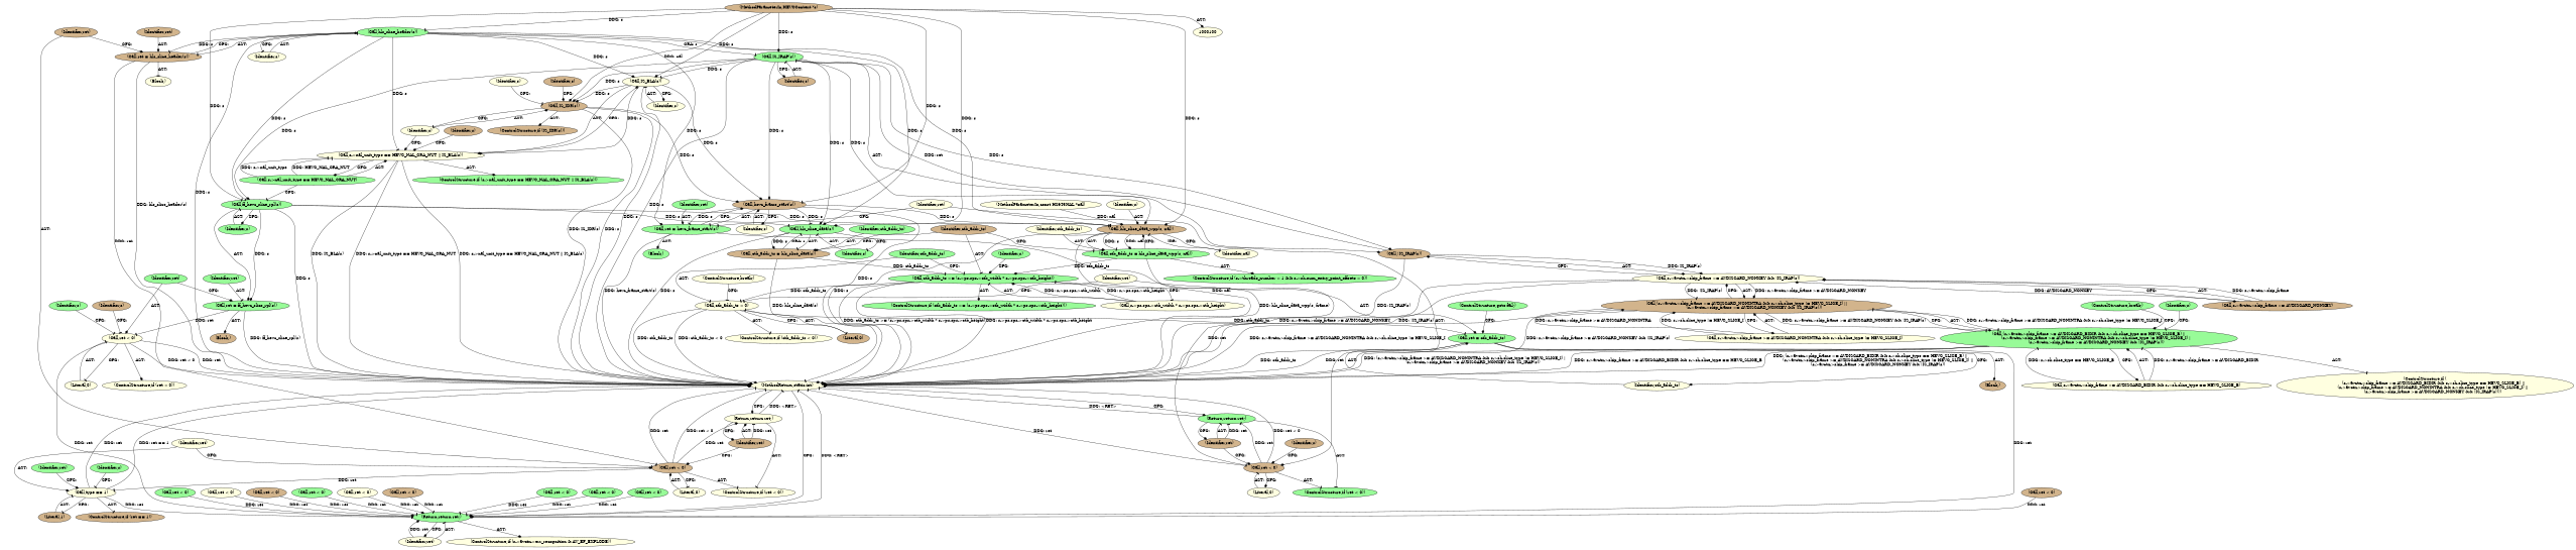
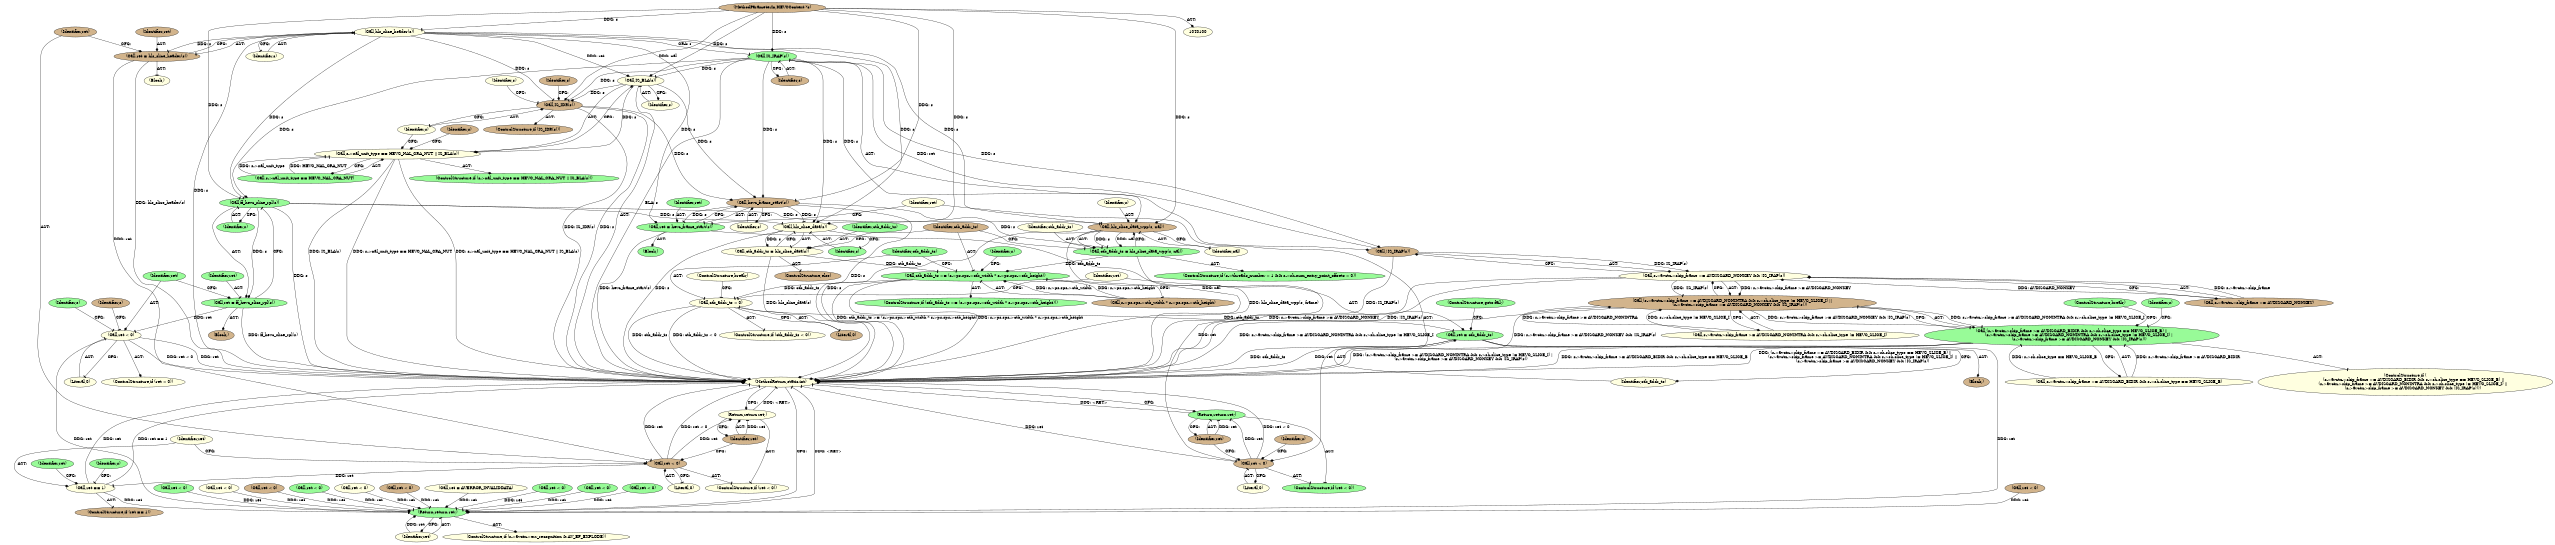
  digraph {
    node [fillcolor=lightyellow style=filled]
    edge [arrowhead=diamond]
-   n1 [fillcolor=palegreen label="(Call,hls_slice_header(s))"]
+   n1 [label="(Call,hls_slice_header(s))"]
    n2 [fillcolor=tan label="(Call,ret = hls_slice_header(s))"]
    n3 [fillcolor=palegreen label="(Call,IS_IRAP(s))"]
    n4 [label="(Call,IS_BLA(s))"]
    n5 [fillcolor=tan label="(Call,IS_IDR(s))"]
    n6 [fillcolor=palegreen label="(Call,ff_hevc_slice_rpl(s))"]
    n7 [fillcolor=tan label="(Call,hls_slice_data_wpp(s, nal))"]
-   n8 [fillcolor=palegreen label="(Call,hls_slice_data(s))"]
+   n8 [label="(Call,hls_slice_data(s))"]
    n9 [label="(Identifier,s)"]
    n10 [label="(MethodReturn,static int)"]
    n11 [fillcolor=palegreen label="(Call,ret = hevc_frame_start(s))"]
    n12 [fillcolor=tan label="(Call,ret < 0)"]
    n13 [label="(Block,)"]
    n14 [fillcolor=tan label="(Call,hevc_frame_start(s))"]
    n15 [fillcolor=tan label="(Call,!IS_IRAP(s))"]
    n16 [fillcolor=tan label="(Identifier,s)"]
    n17 [label="(Call,s->nal_unit_type == HEVC_NAL_CRA_NUT || IS_BLA(s))"]
    n18 [label="(Identifier,s)"]
    n19 [label="(Identifier,s)"]
    n20 [fillcolor=tan label="(ControlStructure,if (IS_IDR(s)))"]
    n21 [label="(Identifier,s)"]
    n22 [fillcolor=palegreen label="(Call,ret = ff_hevc_slice_rpl(s))"]
    n23 [fillcolor=palegreen label="(Identifier,s)"]
    n24 [fillcolor=palegreen label="(Call,ctb_addr_ts = hls_slice_data_wpp(s, nal))"]
    n25 [label="(Identifier,nal)"]
-   n26 [fillcolor=tan label="(Call,ctb_addr_ts = hls_slice_data(s))"]
+   n26 [label="(Call,ctb_addr_ts = hls_slice_data(s))"]
    n27 [fillcolor=palegreen label="(Identifier,s)"]
    n28 [label="(Return,return ret;)"]
    n29 [fillcolor=palegreen label="(Return,return ret;)"]
    n30 [fillcolor=palegreen label="(Return,return ret;)"]
    n31 [fillcolor=tan label="(MethodParameterIn,HEVCContext *s)"]
-   1000100
-   n33 [label="(Call,type == 1)"]
+   1000100 [label=1040100]
+   n33 [label="(Call,ret == 1)"]
    n34 [label="(Literal,0)"]
    n35 [label="(ControlStructure,if (ret < 0))"]
    n36 [fillcolor=tan label="(Identifier,ret)"]
    n37 [fillcolor=tan label="(ControlStructure,if (ret == 1))"]
-   n38 [fillcolor=tan label="(Literal,1)"]
    n39 [label="(Identifier,ret)"]
    n40 [label="(ControlStructure,if (s->avctx->err_recognition & AV_EF_EXPLODE))"]
    n41 [label="(Call,s->avctx->skip_frame >= AVDISCARD_NONKEY && !IS_IRAP(s))"]
    n42 [fillcolor=tan label="(Call,(s->avctx->skip_frame >= AVDISCARD_NONINTRA && s->sh.slice_type != HEVC_SLICE_I) ||\n            (s->avctx->skip_frame >= AVDISCARD_NONKEY && !IS_IRAP(s)))"]
    n43 [fillcolor=tan label="(Call,s->avctx->skip_frame >= AVDISCARD_NONKEY)"]
    n44 [fillcolor=palegreen label="(Call,(s->avctx->skip_frame >= AVDISCARD_BIDIR && s->sh.slice_type == HEVC_SLICE_B) ||\n            (s->avctx->skip_frame >= AVDISCARD_NONINTRA && s->sh.slice_type != HEVC_SLICE_I) ||\n            (s->avctx->skip_frame >= AVDISCARD_NONKEY && !IS_IRAP(s)))"]
    n45 [label="(Call,s->avctx->skip_frame >= AVDISCARD_NONINTRA && s->sh.slice_type != HEVC_SLICE_I)"]
    n46 [label="(ControlStructure,if (\n             (s->avctx->skip_frame >= AVDISCARD_BIDIR && s->sh.slice_type == HEVC_SLICE_B) ||\n            (s->avctx->skip_frame >= AVDISCARD_NONINTRA && s->sh.slice_type != HEVC_SLICE_I) ||\n            (s->avctx->skip_frame >= AVDISCARD_NONKEY && !IS_IRAP(s))))"]
    n47 [label="(Call,s->avctx->skip_frame >= AVDISCARD_BIDIR && s->sh.slice_type == HEVC_SLICE_B)"]
    n48 [fillcolor=palegreen label="(Call,s->nal_unit_type == HEVC_NAL_CRA_NUT)"]
    n49 [fillcolor=palegreen label="(ControlStructure,if (s->nal_unit_type == HEVC_NAL_CRA_NUT || IS_BLA(s)))"]
    n50 [fillcolor=tan label="(Call,ret < 0)"]
    n51 [fillcolor=palegreen label="(Block,)"]
    n52 [label="(Literal,0)"]
    n53 [fillcolor=palegreen label="(ControlStructure,if (ret < 0))"]
    n54 [fillcolor=tan label="(Identifier,ret)"]
    n55 [label="(Call,ret < 0)"]
    n56 [fillcolor=tan label="(Block,)"]
    n57 [label="(ControlStructure,if (ret < 0))"]
    n58 [label="(Literal,0)"]
    n59 [fillcolor=palegreen label="(Call,ctb_addr_ts >= (s->ps.sps->ctb_width * s->ps.sps->ctb_height))"]
    n60 [fillcolor=palegreen label="(ControlStructure,if (s->threads_number > 1 && s->sh.num_entry_point_offsets > 0))"]
    n61 [label="(Call,ctb_addr_ts < 0)"]
    n62 [fillcolor=palegreen label="(ControlStructure,if (ctb_addr_ts >= (s->ps.sps->ctb_width * s->ps.sps->ctb_height)))"]
-   n63 [label="(Call,s->ps.sps->ctb_width * s->ps.sps->ctb_height)"]
+   n63 [fillcolor=tan label="(Call,s->ps.sps->ctb_width * s->ps.sps->ctb_height)"]
    n64 [fillcolor=palegreen label="(Call,ret = ctb_addr_ts)"]
    n65 [fillcolor=tan label="(Literal,0)"]
    n66 [label="(ControlStructure,if (ctb_addr_ts < 0))"]
    n67 [label="(Identifier,ctb_addr_ts)"]
    n68 [fillcolor=tan label="(Block,)"]
-   n70 [label="(MethodParameterIn,const H2645NAL *nal)"]
+   n69 [fillcolor=tan label="(ControlStructure,else)"]
    n71 [label="(Identifier,s)"]
    n72 [fillcolor=tan label="(Identifier,ret)"]
    n73 [fillcolor=palegreen label="(Identifier,ret)"]
    n74 [fillcolor=palegreen label="(Identifier,s)"]
    n75 [fillcolor=tan label="(Call,ret < 0)"]
    n76 [fillcolor=tan label="(Identifier,s)"]
    n77 [fillcolor=palegreen label="(ControlStructure,goto fail;)"]
    n78 [fillcolor=palegreen label="(Call,ret < 0)"]
    n79 [fillcolor=palegreen label="(Identifier,s)"]
    n80 [fillcolor=tan label="(Identifier,ret)"]
    n81 [label="(Identifier,ret)"]
    n82 [fillcolor=palegreen label="(Identifier,ret)"]
    n83 [label="(Call,ret < 0)"]
    n84 [fillcolor=tan label="(Call,ret < 0)"]
    n85 [fillcolor=palegreen label="(Call,ret < 0)"]
    n86 [fillcolor=palegreen label="(Identifier,s)"]
    n87 [fillcolor=tan label="(Identifier,s)"]
    n88 [label="(Identifier,ret)"]
    n89 [label="(Call,ret < 0)"]
    n90 [fillcolor=palegreen label="(Identifier,ctb_addr_ts)"]
    n91 [fillcolor=palegreen label="(Identifier,ret)"]
    n92 [fillcolor=tan label="(Identifier,s)"]
    n93 [label="(Identifier,ret)"]
    n94 [fillcolor=tan label="(Call,ret < 0)"]
    n95 [fillcolor=tan label="(Identifier,s)"]
    n96 [fillcolor=palegreen label="(ControlStructure,break;)"]
    n97 [label="(Identifier,s)"]
+   n98 [label="(Call,ret = AVERROR_INVALIDDATA)"]
    n99 [fillcolor=palegreen label="(Identifier,ret)"]
    n100 [fillcolor=palegreen label="(Identifier,ctb_addr_ts)"]
    n101 [fillcolor=tan label="(Identifier,ctb_addr_ts)"]
    n102 [fillcolor=palegreen label="(Call,ret < 0)"]
    n103 [fillcolor=palegreen label="(Call,ret < 0)"]
    n104 [label="(Identifier,ctb_addr_ts)"]
    n105 [fillcolor=palegreen label="(Identifier,s)"]
    n106 [fillcolor=palegreen label="(Call,ret < 0)"]
    n107 [label="(ControlStructure,break;)"]
    n1 -> n2 [arrowhead=tee label="AST: "]
    n1 -> n2 [arrowhead=tee label="DDG: s"]
    n1 -> n3 [arrowhead=tee label="CRA: s"]
-   n1 -> n4 [label="DDG: s"]
-   n1 -> n17 [arrowhead=tee label="DDG: s"]
+   n1 -> n4 [label="DDG: ret"]
+   n1 -> n5 [arrowhead=tee label="DDG: s"]
    n1 -> n6 [arrowhead=tee label="DDG: s"]
    n1 -> n7 [arrowhead=tee label="DDG: s"]
    n1 -> n8 [label="DDG: s"]
    n1 -> n9 [arrowhead=tee label="CFG: "]
    n1 -> n10 [label="DDG: s"]
    n1 -> n11 [label="DDG: s"]
    n2 -> n1 [arrowhead=tee label="CFG: "]
    n2 -> n10 [label="DDG: hls_slice_header(s)"]
    n2 -> n12 [arrowhead=tee label="DDG: ret"]
    n2 -> n13 [arrowhead=tee label="AST: "]
    n3 -> n4 [arrowhead=tee label="DDG: s"]
-   n3 -> n5 [label="DDG: s"]
+   n3 -> n5 [arrowhead=tee label="DDG: s"]
    n3 -> n6 [label="DDG: s"]
    n3 -> n7 [label="DDG: s"]
    n3 -> n8 [label="DDG: s"]
-   n3 -> n10 [label="DDG: s"]
+   n3 -> n10 [label="BLA: s"]
    n3 -> n14 [label="DDG: s"]
    n3 -> n15 [label="AST: "]
    n3 -> n15 [label="DDG: s"]
    n3 -> n16 [label="CFG: "]
    n4 -> n5 [label="DDG: s"]
-   n4 -> n10 [arrowhead=tee label="DDG: s"]
+   n4 -> n10 [arrowhead=tee label="AST: "]
    n4 -> n14 [label="DDG: s"]
    n4 -> n17 [label="AST: "]
    n4 -> n17 [label="DDG: s"]
    n4 -> n18 [label="CFG: "]
    n5 -> n10 [label="DDG: s"]
    n5 -> n10 [label="DDG: IS_IDR(s)"]
    n5 -> n14 [label="DDG: s"]
    n5 -> n19 [arrowhead=tee label="CFG: "]
    n5 -> n20 [label="AST: "]
    n6 -> n7 [arrowhead=tee label="DDG: s"]
    n6 -> n8 [arrowhead=tee label="DDG: s"]
    n6 -> n10 [label="DDG: s"]
    n6 -> n22 [label="AST: "]
    n6 -> n22 [label="DDG: s"]
    n6 -> n23 [label="CFG: "]
    n7 -> n10 [label="DDG: s"]
    n7 -> n10 [label="DDG: nal"]
    n7 -> n24 [arrowhead=tee label="AST: "]
    n7 -> n24 [arrowhead=tee label="DDG: s"]
    n7 -> n24 [label="DDG: nal"]
    n7 -> n25 [arrowhead=tee label="CFG: "]
    n8 -> n10 [arrowhead=tee label="DDG: s"]
    n8 -> n26 [arrowhead=tee label="AST: "]
    n8 -> n26 [label="DDG: s"]
    n8 -> n27 [arrowhead=tee label="CFG: "]
    n9 -> n1 [label="AST: "]
    n10 -> n28 [label="CFG: "]
    n10 -> n29 [label="CFG: "]
    n10 -> n30 [label="CFG: "]
    n11 -> n10 [label="DDG: hevc_frame_start(s)"]
    n11 -> n14 [label="CFG: "]
    n11 -> n50 [arrowhead=tee label="DDG: ret"]
    n11 -> n51 [label="AST: "]
    n12 -> n10 [arrowhead=tee label="DDG: ret"]
    n12 -> n10 [arrowhead=tee label="DDG: ret < 0"]
    n12 -> n28 [label="DDG: ret"]
    n12 -> n33 [arrowhead=tee label="DDG: ret"]
    n12 -> n34 [arrowhead=tee label="CFG: "]
    n12 -> n35 [arrowhead=tee label="AST: "]
-   n14 -> n7 [arrowhead=tee label="DDG: s"]
+   n14 -> n24 [arrowhead=tee label="DDG: s"]
    n14 -> n8 [arrowhead=tee label="DDG: s"]
    n14 -> n10 [label="DDG: s"]
    n14 -> n11 [arrowhead=tee label="AST: "]
    n14 -> n11 [arrowhead=tee label="DDG: s"]
    n14 -> n21 [label="CFG: "]
    n15 -> n3 [arrowhead=tee label="DDG: ret"]
    n15 -> n10 [arrowhead=tee label="DDG: IS_IRAP(s)"]
    n15 -> n41 [label="AST: "]
    n15 -> n41 [label="DDG: IS_IRAP(s)"]
    n16 -> n3 [arrowhead=tee label="AST: "]
    n17 -> n4 [label="CFG: "]
    n17 -> n10 [label="DDG: s->nal_unit_type == HEVC_NAL_CRA_NUT || IS_BLA(s)"]
    n17 -> n10 [arrowhead=tee label="DDG: IS_BLA(s)"]
    n17 -> n10 [label="DDG: s->nal_unit_type == HEVC_NAL_CRA_NUT"]
    n17 -> n48 [label="CFG: "]
    n17 -> n49 [label="AST: "]
    n18 -> n4 [arrowhead=tee label="AST: "]
    n19 -> n5 [label="AST: "]
    n19 -> n17 [label="CFG: "]
    n21 -> n14 [label="AST: "]
-   n48 -> n6 [arrowhead=tee label="CFG: "]
+   n22 -> n6 [arrowhead=tee label="CFG: "]
    n22 -> n10 [arrowhead=tee label="DDG: ff_hevc_slice_rpl(s)"]
    n22 -> n55 [arrowhead=tee label="DDG: ret"]
    n22 -> n56 [label="AST: "]
    n23 -> n6 [arrowhead=tee label="AST: "]
    n24 -> n7 [label="CFG: "]
    n24 -> n10 [label="DDG: hls_slice_data_wpp(s, frame)"]
    n24 -> n59 [label="DDG: ctb_addr_ts"]
    n24 -> n60 [label="AST: "]
-   n25 -> n7 [arrowhead=tee label="IDR: "]
-   n26 -> n8 [arrowhead=tee label="CRA: s"]
-   n26 -> n10 [arrowhead=tee label="DDG: hls_slice_data(s)"]
+   n25 -> n7 [arrowhead=tee label="AST: "]
+   n26 -> n8 [arrowhead=tee label="CFG: "]
+   n26 -> n10 [label="DDG: hls_slice_data(s)"]
    n26 -> n59 [arrowhead=tee label="DDG: ctb_addr_ts"]
+   n26 -> n69 [arrowhead=tee label="AST: "]
    n27 -> n8 [arrowhead=tee label="AST: "]
    n28 -> n10 [arrowhead=tee label="DDG: <RET>"]
    n28 -> n35 [arrowhead=tee label="AST: "]
    n28 -> n36 [label="CFG: "]
    n29 -> n10 [arrowhead=tee label="DDG: <RET>"]
    n29 -> n39 [label="CFG: "]
    n29 -> n40 [label="AST: "]
    n30 -> n10 [arrowhead=tee label="DDG: <RET>"]
    n30 -> n53 [arrowhead=tee label="AST: "]
    n30 -> n54 [label="CFG: "]
    n31 -> n1 [arrowhead=tee label="DDG: s"]
    n31 -> n3 [label="DDG: s"]
    n31 -> n4 [label="DDG: s"]
    n31 -> n5 [label="DDG: nal"]
    n31 -> n6 [arrowhead=tee label="DDG: s"]
    n31 -> n7 [label="DDG: s"]
    n31 -> n8 [label="DDG: s"]
    n31 -> n14 [arrowhead=tee label="DDG: s"]
    n31 -> 1000100 [label="AST: "]
    n33 -> n10 [label="DDG: ret == 1"]
    n33 -> n10 [label="DDG: ret"]
    n33 -> n29 [arrowhead=tee label="DDG: ret"]
    n33 -> n37 [arrowhead=tee label="AST: "]
-   n33 -> n38 [arrowhead=tee label="CFG: "]
    n34 -> n12 [label="AST: "]
    n36 -> n12 [label="CFG: "]
    n36 -> n28 [label="AST: "]
    n36 -> n28 [arrowhead=tee label="DDG: ret"]
-   n38 -> n33 [arrowhead=tee label="AST: "]
    n39 -> n29 [arrowhead=tee label="AST: "]
    n39 -> n29 [label="DDG: ret"]
    n41 -> n10 [arrowhead=tee label="DDG: s->avctx->skip_frame >= AVDISCARD_NONKEY"]
    n41 -> n10 [arrowhead=tee label="DDG: !IS_IRAP(s)"]
    n41 -> n15 [label="CFG: "]
    n41 -> n42 [label="AST: "]
    n41 -> n42 [label="DDG: s->avctx->skip_frame >= AVDISCARD_NONKEY"]
    n41 -> n42 [arrowhead=tee label="DDG: !IS_IRAP(s)"]
    n41 -> n43 [label="CFG: "]
    n42 -> n10 [label="DDG: s->avctx->skip_frame >= AVDISCARD_NONINTRA && s->sh.slice_type != HEVC_SLICE_I"]
    n42 -> n10 [arrowhead=tee label="DDG: s->avctx->skip_frame >= AVDISCARD_NONKEY && !IS_IRAP(s)"]
    n42 -> n41 [label="CFG: "]
    n42 -> n44 [label="AST: "]
    n42 -> n44 [arrowhead=tee label="DDG: s->avctx->skip_frame >= AVDISCARD_NONINTRA && s->sh.slice_type != HEVC_SLICE_I"]
    n42 -> n44 [arrowhead=tee label="DDG: s->avctx->skip_frame >= AVDISCARD_NONKEY && !IS_IRAP(s)"]
    n42 -> n45 [label="CFG: "]
    n43 -> n41 [label="AST: "]
    n43 -> n41 [label="DDG: s->avctx->skip_frame"]
    n43 -> n41 [label="DDG: AVDISCARD_NONKEY"]
    n44 -> n10 [label="DDG: s->avctx->skip_frame >= AVDISCARD_BIDIR && s->sh.slice_type == HEVC_SLICE_B"]
    n44 -> n10 [label="DDG: (s->avctx->skip_frame >= AVDISCARD_BIDIR && s->sh.slice_type == HEVC_SLICE_B) ||\n            (s->avctx->skip_frame >= AVDISCARD_NONINTRA && s->sh.slice_type != HEVC_SLICE_I) ||\n            (s->avctx->skip_frame >= AVDISCARD_NONKEY && !IS_IRAP(s))"]
    n44 -> n10 [label="DDG: (s->avctx->skip_frame >= AVDISCARD_NONINTRA && s->sh.slice_type != HEVC_SLICE_I) ||\n            (s->avctx->skip_frame >= AVDISCARD_NONKEY && !IS_IRAP(s))"]
    n44 -> n42 [arrowhead=tee label="CFG: "]
    n44 -> n46 [arrowhead=tee label="AST: "]
    n44 -> n47 [label="CFG: "]
    n45 -> n42 [label="AST: "]
    n45 -> n42 [label="DDG: s->avctx->skip_frame >= AVDISCARD_NONINTRA"]
    n45 -> n42 [label="DDG: s->sh.slice_type != HEVC_SLICE_I"]
    n47 -> n44 [label="AST: "]
    n47 -> n44 [arrowhead=tee label="DDG: s->avctx->skip_frame >= AVDISCARD_BIDIR"]
    n47 -> n44 [arrowhead=tee label="DDG: s->sh.slice_type == HEVC_SLICE_B"]
    n48 -> n17 [label="AST: "]
    n48 -> n17 [arrowhead=tee label="DDG: s->nal_unit_type"]
    n48 -> n17 [arrowhead=tee label="DDG: HEVC_NAL_CRA_NUT"]
    n50 -> n10 [arrowhead=tee label="DDG: ret < 0"]
    n50 -> n10 [arrowhead=tee label="DDG: ret"]
    n50 -> n30 [arrowhead=tee label="DDG: ret"]
    n50 -> n52 [label="CFG: "]
    n50 -> n53 [arrowhead=tee label="AST: "]
    n52 -> n50 [arrowhead=tee label="AST: "]
    n54 -> n30 [arrowhead=tee label="AST: "]
    n54 -> n30 [arrowhead=tee label="DDG: ret"]
    n54 -> n50 [label="CFG: "]
    n55 -> n10 [label="DDG: ret"]
    n55 -> n10 [label="DDG: ret < 0"]
    n55 -> n29 [arrowhead=tee label="DDG: ret"]
    n55 -> n57 [label="AST: "]
    n55 -> n58 [arrowhead=tee label="CFG: "]
    n58 -> n55 [arrowhead=tee label="AST: "]
    n59 -> n10 [label="DDG: ctb_addr_ts >= (s->ps.sps->ctb_width * s->ps.sps->ctb_height)"]
    n59 -> n10 [arrowhead=tee label="DDG: s->ps.sps->ctb_width * s->ps.sps->ctb_height"]
    n59 -> n61 [arrowhead=tee label="DDG: ctb_addr_ts"]
    n59 -> n62 [label="AST: "]
    n59 -> n63 [arrowhead=tee label="CFG: "]
    n61 -> n10 [label="DDG: ctb_addr_ts < 0"]
    n61 -> n10 [label="DDG: ctb_addr_ts"]
    n61 -> n64 [arrowhead=tee label="DDG: ctb_addr_ts"]
    n61 -> n65 [arrowhead=tee label="CFG: "]
    n61 -> n66 [arrowhead=tee label="AST: "]
    n63 -> n59 [arrowhead=tee label="AST: "]
    n63 -> n59 [label="DDG: s->ps.sps->ctb_width"]
    n63 -> n59 [arrowhead=tee label="DDG: s->ps.sps->ctb_height"]
    n64 -> n10 [label="DDG: ctb_addr_ts"]
    n64 -> n10 [label="DDG: ret"]
    n64 -> n29 [arrowhead=tee label="DDG: ret"]
    n64 -> n67 [label="CFG: "]
    n64 -> n68 [label="AST: "]
    n65 -> n61 [arrowhead=tee label="AST: "]
    n67 -> n64 [label="AST: "]
-   n70 -> n7 [label="DDG: nal"]
    n71 -> n7 [label="AST: "]
    n72 -> n2 [label="CFG: "]
    n72 -> n12 [arrowhead=tee label="AST: "]
    n73 -> n11 [label="AST: "]
    n74 -> n59 [label="CFG: "]
    n75 -> n29 [label="DDG: ret"]
    n76 -> n5 [label="CFG: "]
    n77 -> n64 [label="CFG: "]
    n78 -> n29 [arrowhead=tee label="DDG: ret"]
    n79 -> n44 [arrowhead=tee label="CFG: "]
    n80 -> n2 [label="AST: "]
    n81 -> n12 [label="CFG: "]
    n81 -> n33 [label="AST: "]
    n82 -> n33 [label="CFG: "]
    n83 -> n29 [arrowhead=tee label="DDG: ret"]
    n84 -> n29 [label="DDG: ret"]
    n85 -> n29 [arrowhead=tee label="DDG: ret"]
    n86 -> n33 [arrowhead=tee label="CFG: "]
    n87 -> n50 [label="CFG: "]
    n88 -> n61 [arrowhead=tee label="CFG: "]
    n88 -> n64 [label="AST: "]
    n89 -> n29 [label="DDG: ret"]
    n90 -> n59 [arrowhead=tee label="CFG: "]
    n90 -> n61 [arrowhead=tee label="AST: "]
    n91 -> n22 [label="CFG: "]
    n91 -> n55 [label="AST: "]
    n92 -> n55 [arrowhead=tee label="CFG: "]
    n93 -> n11 [arrowhead=tee label="CFG: "]
    n93 -> n50 [label="AST: "]
    n94 -> n29 [arrowhead=tee label="DDG: ret"]
    n95 -> n17 [label="CFG: "]
    n96 -> n44 [label="CFG: "]
    n97 -> n5 [arrowhead=tee label="CFG: "]
+   n98 -> n29 [label="DDG: ret"]
    n99 -> n22 [arrowhead=tee label="AST: "]
    n100 -> n26 [label="AST: "]
    n101 -> n24 [arrowhead=tee label="CFG: "]
    n101 -> n26 [label="CFG: "]
    n101 -> n59 [arrowhead=tee label="AST: "]
    n102 -> n29 [arrowhead=tee label="DDG: ret"]
    n103 -> n29 [arrowhead=tee label="DDG: ret"]
    n104 -> n24 [label="AST: "]
    n105 -> n55 [arrowhead=tee label="CFG: "]
    n106 -> n29 [label="DDG: ret"]
    n107 -> n61 [arrowhead=tee label="CFG: "]
  }
